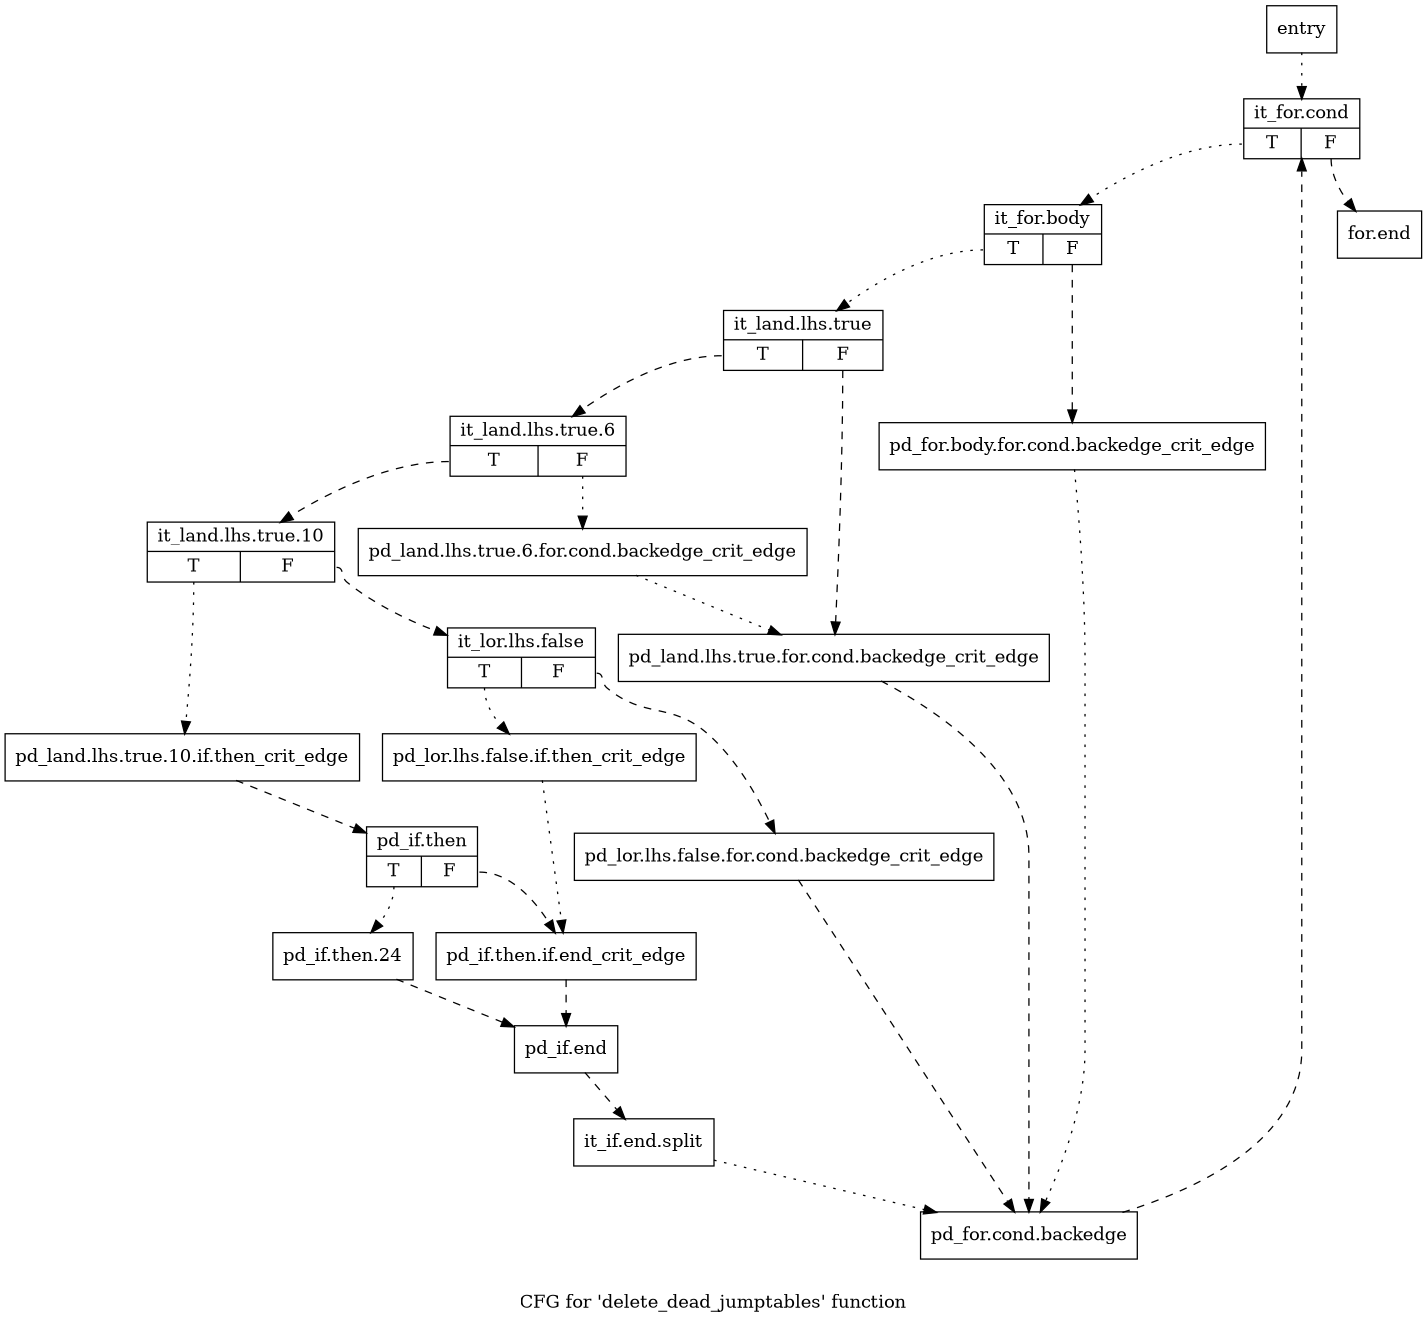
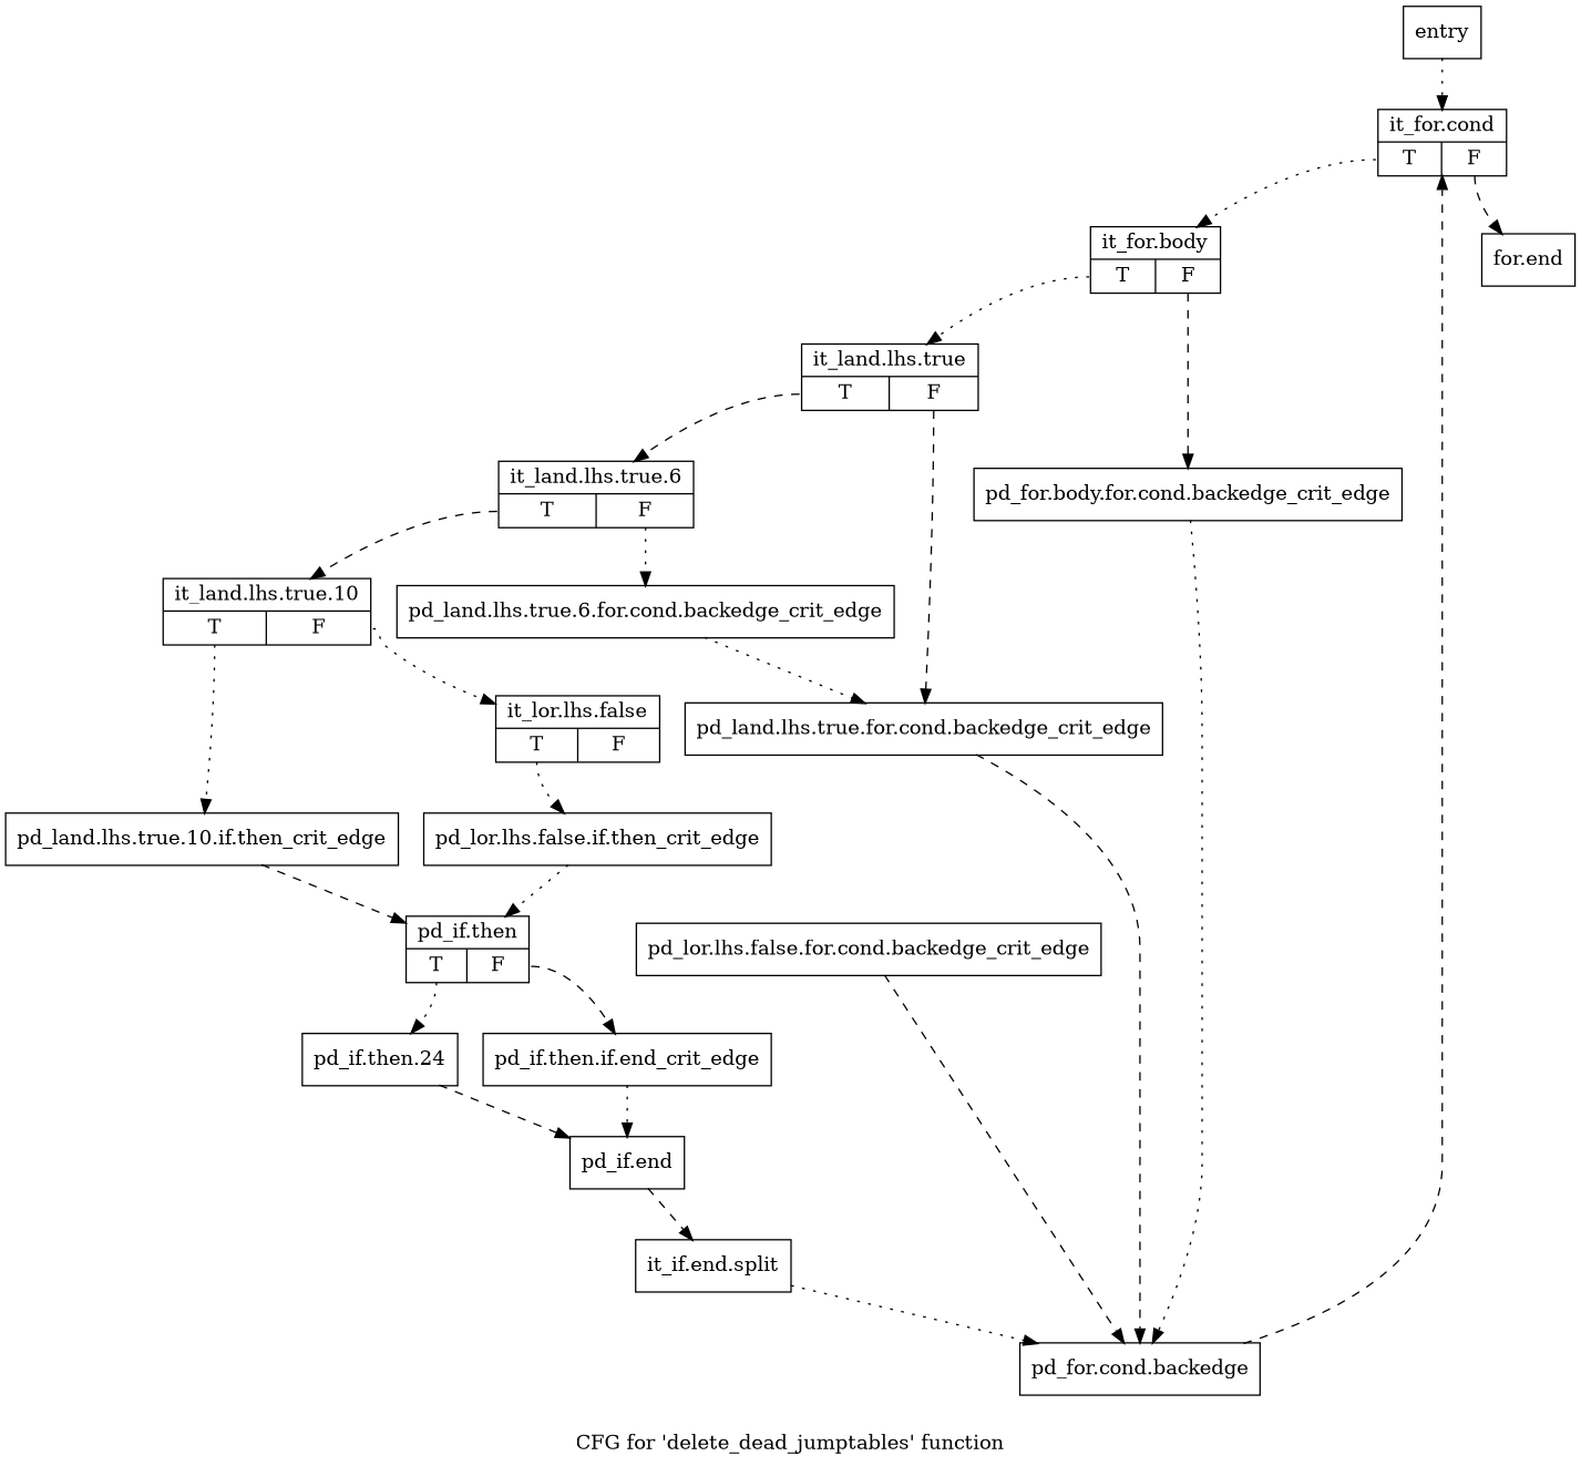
  digraph {
    label="CFG for 'delete_dead_jumptables' function"
    node [shape=record]
    edge [style=dashed]
    n1 [label="{entry}"]
    n2 [label="{it_for.cond|{<s0>T|<s1>F}}"]
    n3 [label="{it_for.body|{<s0>T|<s1>F}}"]
    n4 [label="{for.end}"]
    n5 [label="{it_land.lhs.true|{<s0>T|<s1>F}}"]
    n6 [label="{pd_for.body.for.cond.backedge_crit_edge}"]
    n7 [label="{it_land.lhs.true.6|{<s0>T|<s1>F}}"]
    n8 [label="{pd_land.lhs.true.for.cond.backedge_crit_edge}"]
    n9 [label="{pd_for.cond.backedge}"]
    n10 [label="{it_land.lhs.true.10|{<s0>T|<s1>F}}"]
    n11 [label="{pd_land.lhs.true.6.for.cond.backedge_crit_edge}"]
    n12 [label="{pd_land.lhs.true.10.if.then_crit_edge}"]
    n13 [label="{it_lor.lhs.false|{<s0>T|<s1>F}}"]
    n14 [label="{pd_if.then|{<s0>T|<s1>F}}"]
    n15 [label="{pd_lor.lhs.false.if.then_crit_edge}"]
    n16 [label="{pd_lor.lhs.false.for.cond.backedge_crit_edge}"]
    n17 [label="{pd_if.then.24}"]
    n18 [label="{pd_if.then.if.end_crit_edge}"]
    n19 [label="{pd_if.end}"]
    n20 [label="{it_if.end.split}"]
    n1 -> n2 [style=dotted]
    n2 -> n3 [style=dotted tailport=s0]
    n2 -> n4 [tailport=s1]
    n3 -> n5 [style=dotted tailport=s0]
    n3 -> n6 [tailport=s1]
    n5 -> n7 [tailport=s0]
    n5 -> n8 [tailport=s1]
    n6 -> n9 [style=dotted]
    n7 -> n10 [tailport=s0]
    n7 -> n11 [style=dotted tailport=s1]
    n8 -> n9
    n9 -> n2
    n10 -> n12 [style=dotted tailport=s0]
-   n10 -> n13 [tailport=s1]
+   n10 -> n13 [style=dotted tailport=s1]
    n11 -> n8 [style=dotted]
    n12 -> n14
    n13 -> n15 [style=dotted tailport=s0]
-   n13 -> n16 [tailport=s1]
    n14 -> n17 [style=dotted tailport=s0]
    n14 -> n18 [tailport=s1]
-   n15 -> n18 [style=dotted]
+   n15 -> n14 [style=dotted]
    n16 -> n9
    n17 -> n19
-   n18 -> n19
+   n18 -> n19 [style=dotted]
    n19 -> n20
    n20 -> n9 [style=dotted]
  }
